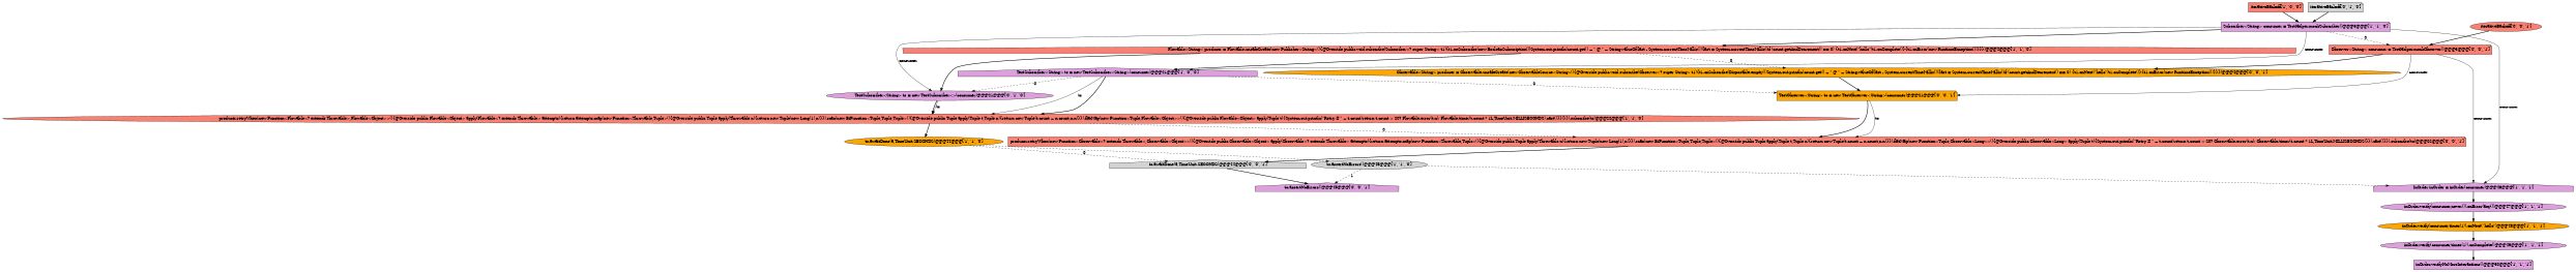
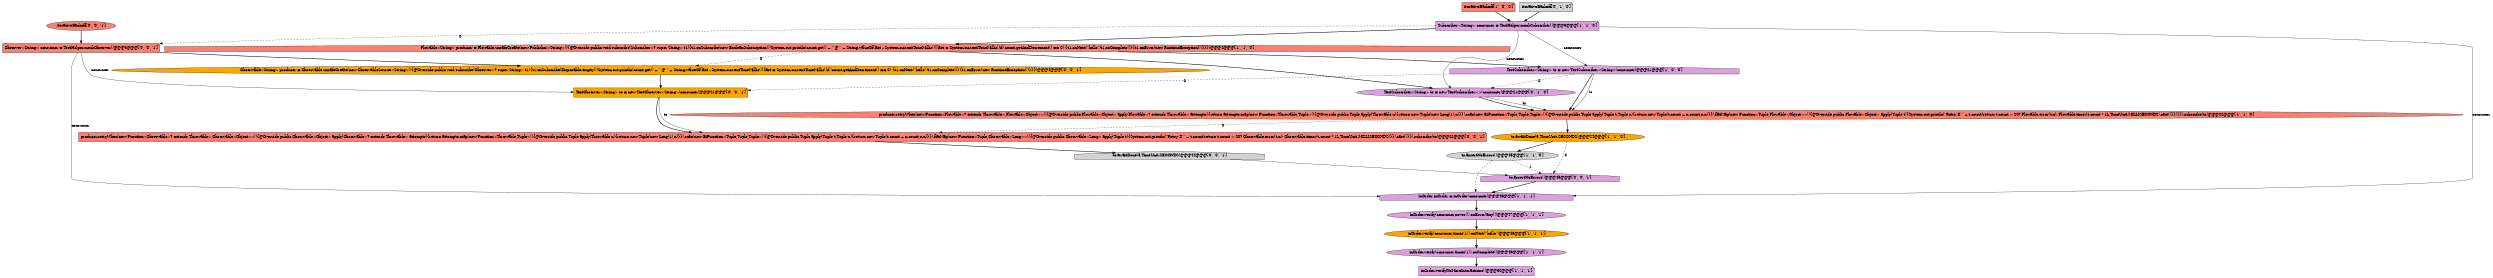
  digraph {
    node [fillcolor=plum shape=ellipse style=filled]
    edge [style=bold]
    n1 [label="Subscriber<String> consumer = TestHelper.mockSubscriber()@@@3@@@['1', '1', '0']" shape=note]
    n2 [label="TestSubscriber<String> ts = new TestSubscriber<>(consumer)@@@21@@@['0', '1', '0']"]
    n3 [label="InOrder inOrder = inOrder(consumer)@@@46@@@['1', '1', '1']" shape=house]
    n4 [fillcolor=salmon label="Flowable<String> producer = Flowable.unsafeCreate(new Publisher<String>(){@Override public void subscribe(Subscriber<? super String> t1){t1.onSubscribe(new BooleanSubscription())System.out.println(count.get() + \" @ \" + String.valueOf(last - System.currentTimeMillis()))last = System.currentTimeMillis()if (count.getAndDecrement() == 0) {t1.onNext(\"hello\")t1.onComplete()}{t1.onError(new RuntimeException())}}})@@@4@@@['1', '1', '0']" shape=house]
    n5 [fillcolor=salmon label="Observer<String> consumer = TestHelper.mockObserver()@@@3@@@['0', '0', '1']" shape=note]
    n6 [label="TestSubscriber<String> ts = new TestSubscriber<String>(consumer)@@@21@@@['1', '0', '0']" shape=house]
    n7 [fillcolor=salmon label="producer.retryWhen(new Function<Flowable<? extends Throwable>,Flowable<Object>>(){@Override public Flowable<Object> apply(Flowable<? extends Throwable> attempts){return attempts.map(new Function<Throwable,Tuple>(){@Override public Tuple apply(Throwable n){return new Tuple(new Long(1),n)}}).scan(new BiFunction<Tuple,Tuple,Tuple>(){@Override public Tuple apply(Tuple t,Tuple n){return new Tuple(t.count + n.count,n.n)}}).flatMap(new Function<Tuple,Flowable<Object>>(){@Override public Flowable<Object> apply(Tuple t){System.out.println(\"Retry # \" + t.count)return t.count > 20? Flowable.error(t.n): Flowable.timer(t.count * 1L,TimeUnit.MILLISECONDS).cast()}})}}).subscribe(ts)@@@22@@@['1', '1', '0']"]
    n8 [label="inOrder.verify(consumer,never()).onError(any())@@@47@@@['1', '1', '1']"]
    n9 [fillcolor=orange label="Observable<String> producer = Observable.unsafeCreate(new ObservableSource<String>(){@Override public void subscribe(Observer<? super String> t1){t1.onSubscribe(Disposable.empty())System.out.println(count.get() + \" @ \" + String.valueOf(last - System.currentTimeMillis()))last = System.currentTimeMillis()if (count.getAndDecrement() == 0) {t1.onNext(\"hello\")t1.onComplete()}{t1.onError(new RuntimeException())}}})@@@4@@@['0', '0', '1']"]
    n10 [fillcolor=orange label="TestObserver<String> to = new TestObserver<String>(consumer)@@@21@@@['0', '0', '1']" shape=note]
    n11 [fillcolor=orange label="inOrder.verify(consumer,times(1)).onNext(\"hello\")@@@48@@@['1', '1', '1']"]
    n12 [label="inOrder.verify(consumer,times(1)).onComplete()@@@49@@@['1', '1', '1']"]
    n13 [label="inOrder.verifyNoMoreInteractions()@@@50@@@['1', '1', '1']" shape=note]
    n14 [fillcolor=salmon label="producer.retryWhen(new Function<Observable<? extends Throwable>,Observable<Object>>(){@Override public Observable<Object> apply(Observable<? extends Throwable> attempts){return attempts.map(new Function<Throwable,Tuple>(){@Override public Tuple apply(Throwable n){return new Tuple(new Long(1),n)}}).scan(new BiFunction<Tuple,Tuple,Tuple>(){@Override public Tuple apply(Tuple t,Tuple n){return new Tuple(t.count + n.count,n.n)}}).flatMap(new Function<Tuple,Observable<Long>>(){@Override public Observable<Long> apply(Tuple t){System.out.println(\"Retry # \" + t.count)return t.count > 20? Observable.error(t.n): Observable.timer(t.count * 1L,TimeUnit.MILLISECONDS)}}).cast()}}).subscribe(to)@@@22@@@['0', '0', '1']" shape=note]
    n15 [fillcolor=lightgrey label="to.awaitDone(5,TimeUnit.SECONDS)@@@44@@@['0', '0', '1']" shape=house]
    n16 [fillcolor=salmon label="iterativeBackoff['0', '0', '1']"]
    n17 [label="to.assertNoErrors()@@@45@@@['0', '0', '1']" shape=house]
    n18 [fillcolor=salmon label="iterativeBackoff['1', '0', '0']" shape=note]
    n19 [fillcolor=orange label="ts.awaitDone(5,TimeUnit.SECONDS)@@@44@@@['1', '1', '0']"]
    n20 [fillcolor=lightgrey label="ts.assertNoErrors()@@@45@@@['1', '1', '0']"]
    n21 [fillcolor=lightgrey label="iterativeBackoff['0', '1', '0']" shape=note]
    n1 -> n2 [label=consumer style=solid]
    n1 -> n3 [label=consumer style=solid]
    n1 -> n4
    n1 -> n5 [label=0 style=dashed]
    n1 -> n6 [label=consumer style=solid]
    n2 -> n7 [label=ts style=solid]
    n2 -> n7
    n3 -> n8
    n4 -> n2
    n4 -> n6
    n4 -> n9 [label=0 style=dashed]
    n5 -> n3 [label=consumer style=solid]
    n5 -> n9
    n5 -> n10 [label=consumer style=solid]
    n6 -> n2 [label=0 style=dashed]
    n6 -> n7
    n6 -> n7 [label=ts style=solid]
    n6 -> n10 [label=0 style=dashed]
    n7 -> n14 [label=0 style=dashed]
    n7 -> n19
    n8 -> n11
    n9 -> n10
    n10 -> n14 [label=to style=solid]
    n10 -> n14
    n11 -> n12
    n12 -> n13
    n14 -> n15
-   n15 -> n17
+   n15 -> n17 [style=solid]
    n16 -> n5
+   n17 -> n3
    n18 -> n1
-   n19 -> n15 [label=0 style=dashed]
-   n19 -> n20 [style=dashed]
+   n19 -> n17 [label=0 style=dashed]
+   n19 -> n20
    n20 -> n3 [style=dashed]
    n20 -> n17 [label=1 style=dashed]
    n21 -> n1
  }
